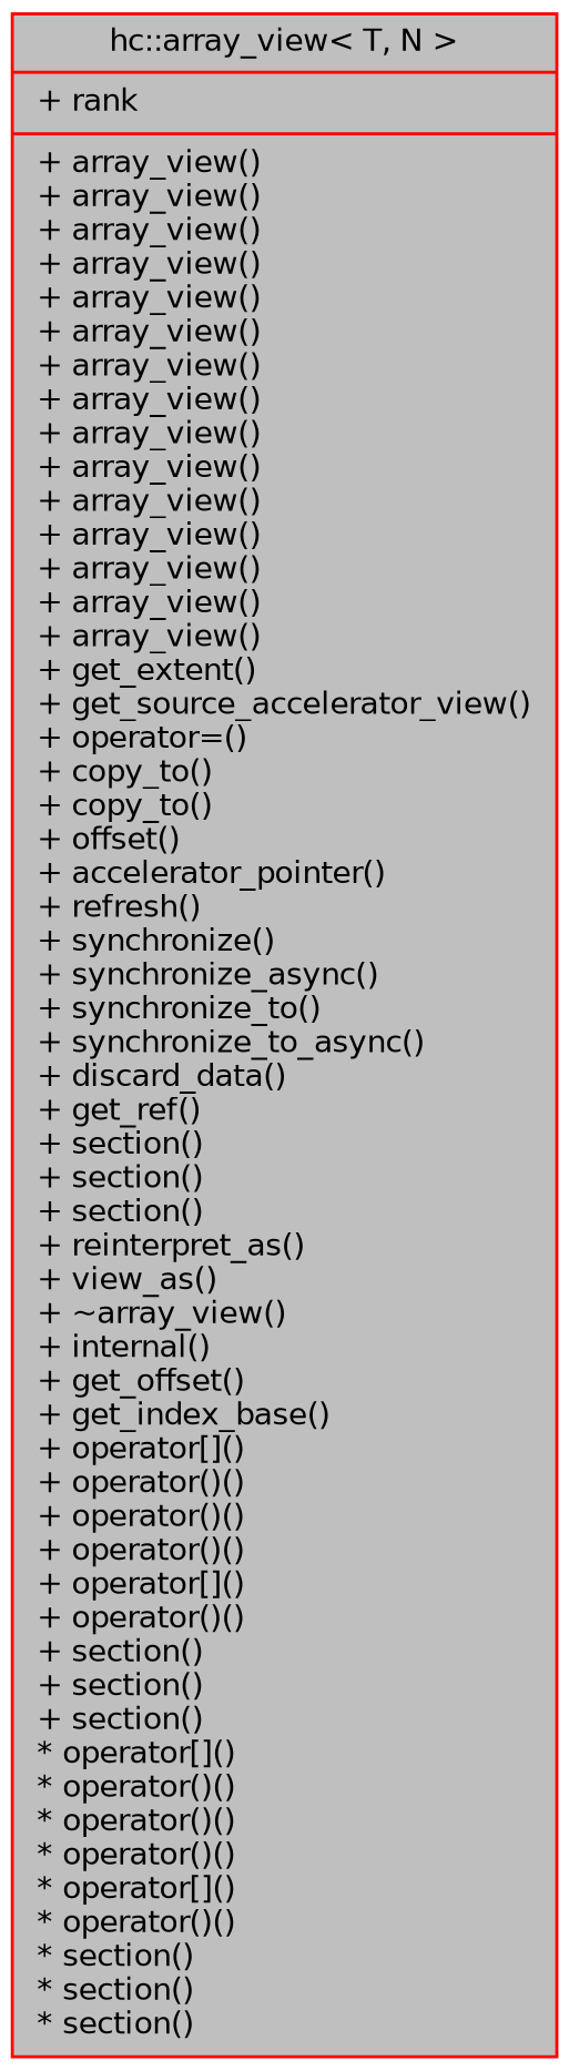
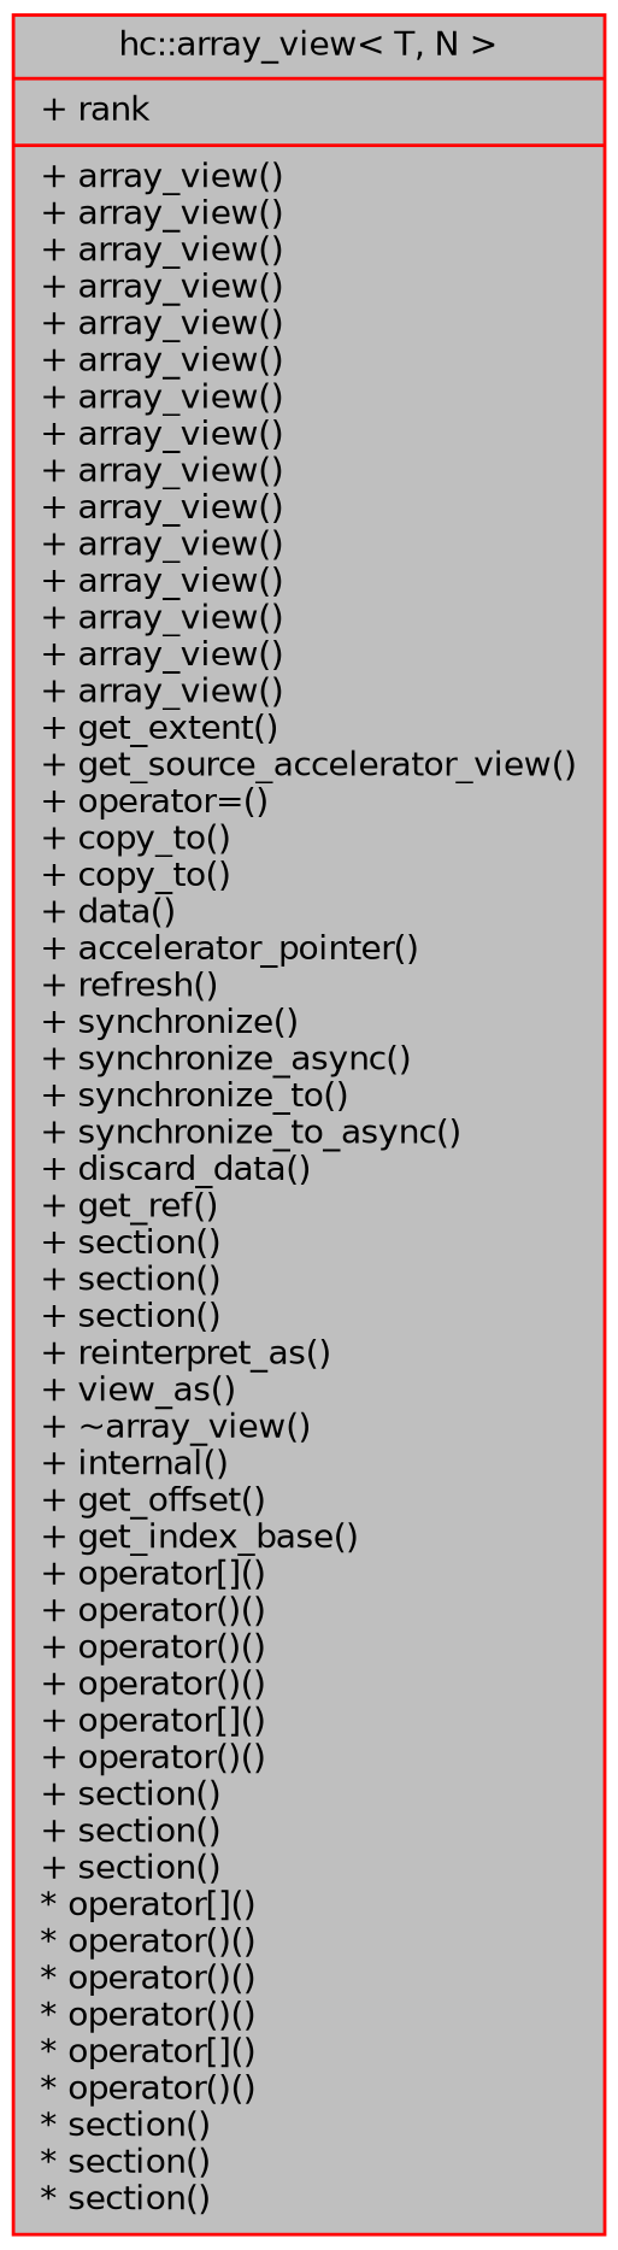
  digraph {
-   n1 [color=red fillcolor=grey75 fontcolor=black fontname=Helvetica fontsize=10 height=0.2 label="{hc::array_view\< T, N \>\n|+ rank\l|+ array_view()\l+ array_view()\l+ array_view()\l+ array_view()\l+ array_view()\l+ array_view()\l+ array_view()\l+ array_view()\l+ array_view()\l+ array_view()\l+ array_view()\l+ array_view()\l+ array_view()\l+ array_view()\l+ array_view()\l+ get_extent()\l+ get_source_accelerator_view()\l+ operator=()\l+ copy_to()\l+ copy_to()\l+ offset()\l+ accelerator_pointer()\l+ refresh()\l+ synchronize()\l+ synchronize_async()\l+ synchronize_to()\l+ synchronize_to_async()\l+ discard_data()\l+ get_ref()\l+ section()\l+ section()\l+ section()\l+ reinterpret_as()\l+ view_as()\l+ ~array_view()\l+ internal()\l+ get_offset()\l+ get_index_base()\l+ operator[]()\l+ operator()()\l+ operator()()\l+ operator()()\l+ operator[]()\l+ operator()()\l+ section()\l+ section()\l+ section()\l* operator[]()\l* operator()()\l* operator()()\l* operator()()\l* operator[]()\l* operator()()\l* section()\l* section()\l* section()\l}" shape=record style=filled width=0.4]
+   n1 [color=red fillcolor=grey75 fontcolor=black fontname=Helvetica fontsize=10 height=0.2 label="{hc::array_view\< T, N \>\n|+ rank\l|+ array_view()\l+ array_view()\l+ array_view()\l+ array_view()\l+ array_view()\l+ array_view()\l+ array_view()\l+ array_view()\l+ array_view()\l+ array_view()\l+ array_view()\l+ array_view()\l+ array_view()\l+ array_view()\l+ array_view()\l+ get_extent()\l+ get_source_accelerator_view()\l+ operator=()\l+ copy_to()\l+ copy_to()\l+ data()\l+ accelerator_pointer()\l+ refresh()\l+ synchronize()\l+ synchronize_async()\l+ synchronize_to()\l+ synchronize_to_async()\l+ discard_data()\l+ get_ref()\l+ section()\l+ section()\l+ section()\l+ reinterpret_as()\l+ view_as()\l+ ~array_view()\l+ internal()\l+ get_offset()\l+ get_index_base()\l+ operator[]()\l+ operator()()\l+ operator()()\l+ operator()()\l+ operator[]()\l+ operator()()\l+ section()\l+ section()\l+ section()\l* operator[]()\l* operator()()\l* operator()()\l* operator()()\l* operator[]()\l* operator()()\l* section()\l* section()\l* section()\l}" shape=record style=filled width=0.4]
  }
